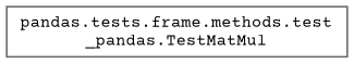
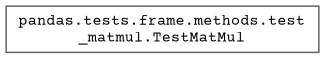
  digraph {
    rankdir=LR
    fontname="Courier Prime"
-   n1 [color=grey40 fillcolor=white fontname="Courier Prime" fontsize=10 height=0.2 label="pandas.tests.frame.methods.test\l_pandas.TestMatMul" shape=box style=filled width=0.4]
+   n1 [color=grey40 fillcolor=white fontname="Courier Prime" fontsize=10 height=0.2 label="pandas.tests.frame.methods.test\l_matmul.TestMatMul" shape=box style=filled width=0.4]
  }
